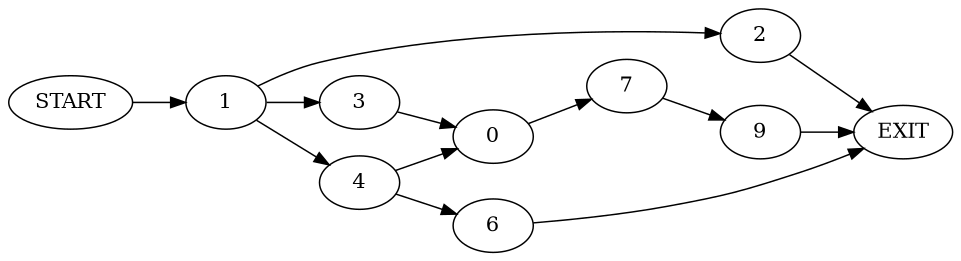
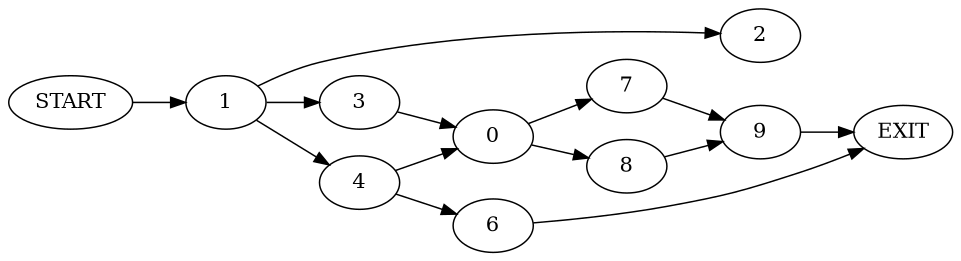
  digraph {
    rankdir=LR
    n1 [label=START]
    1
    2
    3
    4
    n6 [label=EXIT]
    n7 [label=0]
    6
    7
+   8
    9
    n1 -> 1
    1 -> 2
    1 -> 3
    1 -> 4
-   2 -> n6
    3 -> n7
    4 -> n7
    4 -> 6
    n7 -> 7
+   n7 -> 8
    6 -> n6
    7 -> 9
+   8 -> 9
    9 -> n6
  }
